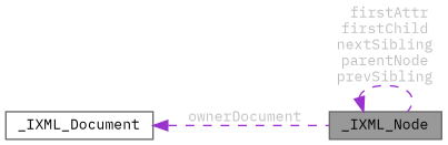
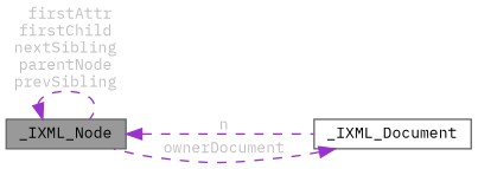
  digraph {
    rankdir=LR
    fontname="IBM Plex Mono"
    node [color=gray40 fontname="IBM Plex Mono" fontsize=10 shape=box style=filled]
    edge [color=darkorchid3 dir=back fontcolor=grey fontname="IBM Plex Mono" fontsize=10 labelfontname=Helvetica labelfontsize=10 style=dashed]
    n1 [fillcolor=grey60 fontcolor=black height=0.2 label=_IXML_Node width=0.4]
    n2 [fillcolor=white height=0.2 label=_IXML_Document width=0.4]
    n1 -> n1 [label=" firstAttr\nfirstChild\nnextSibling\nparentNode\nprevSibling"]
+   n1 -> n2 [label=" n"]
    n2 -> n1 [label=" ownerDocument"]
  }
